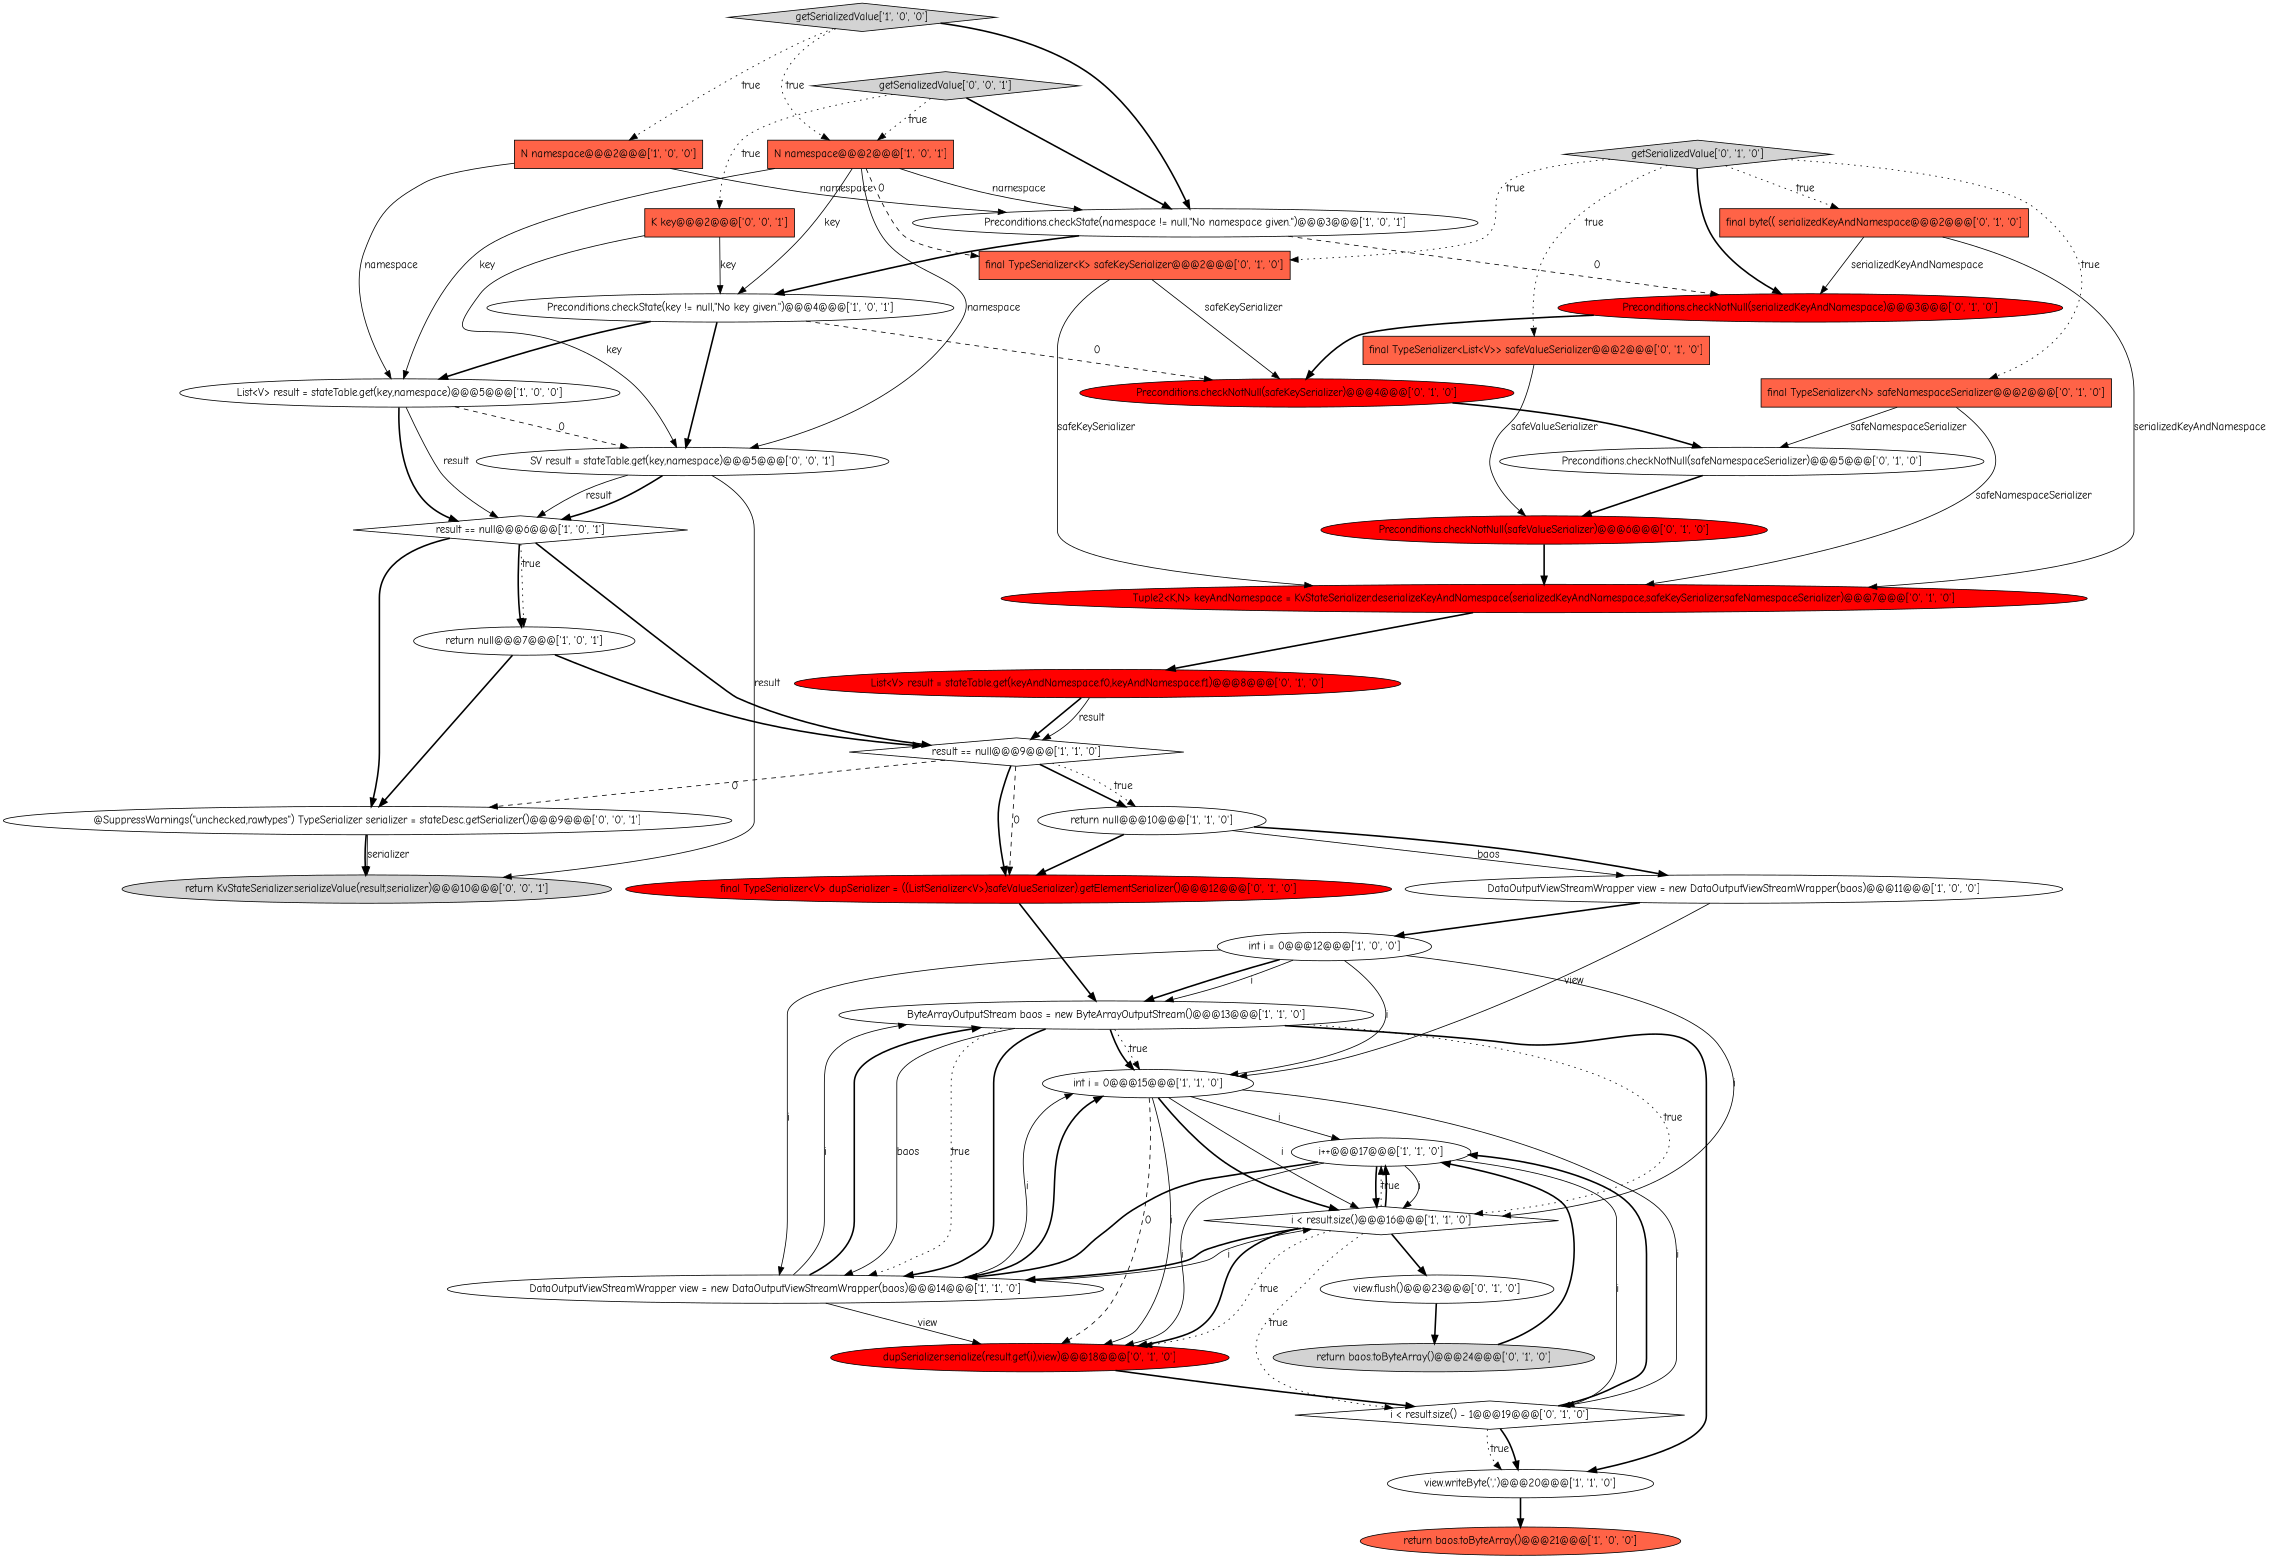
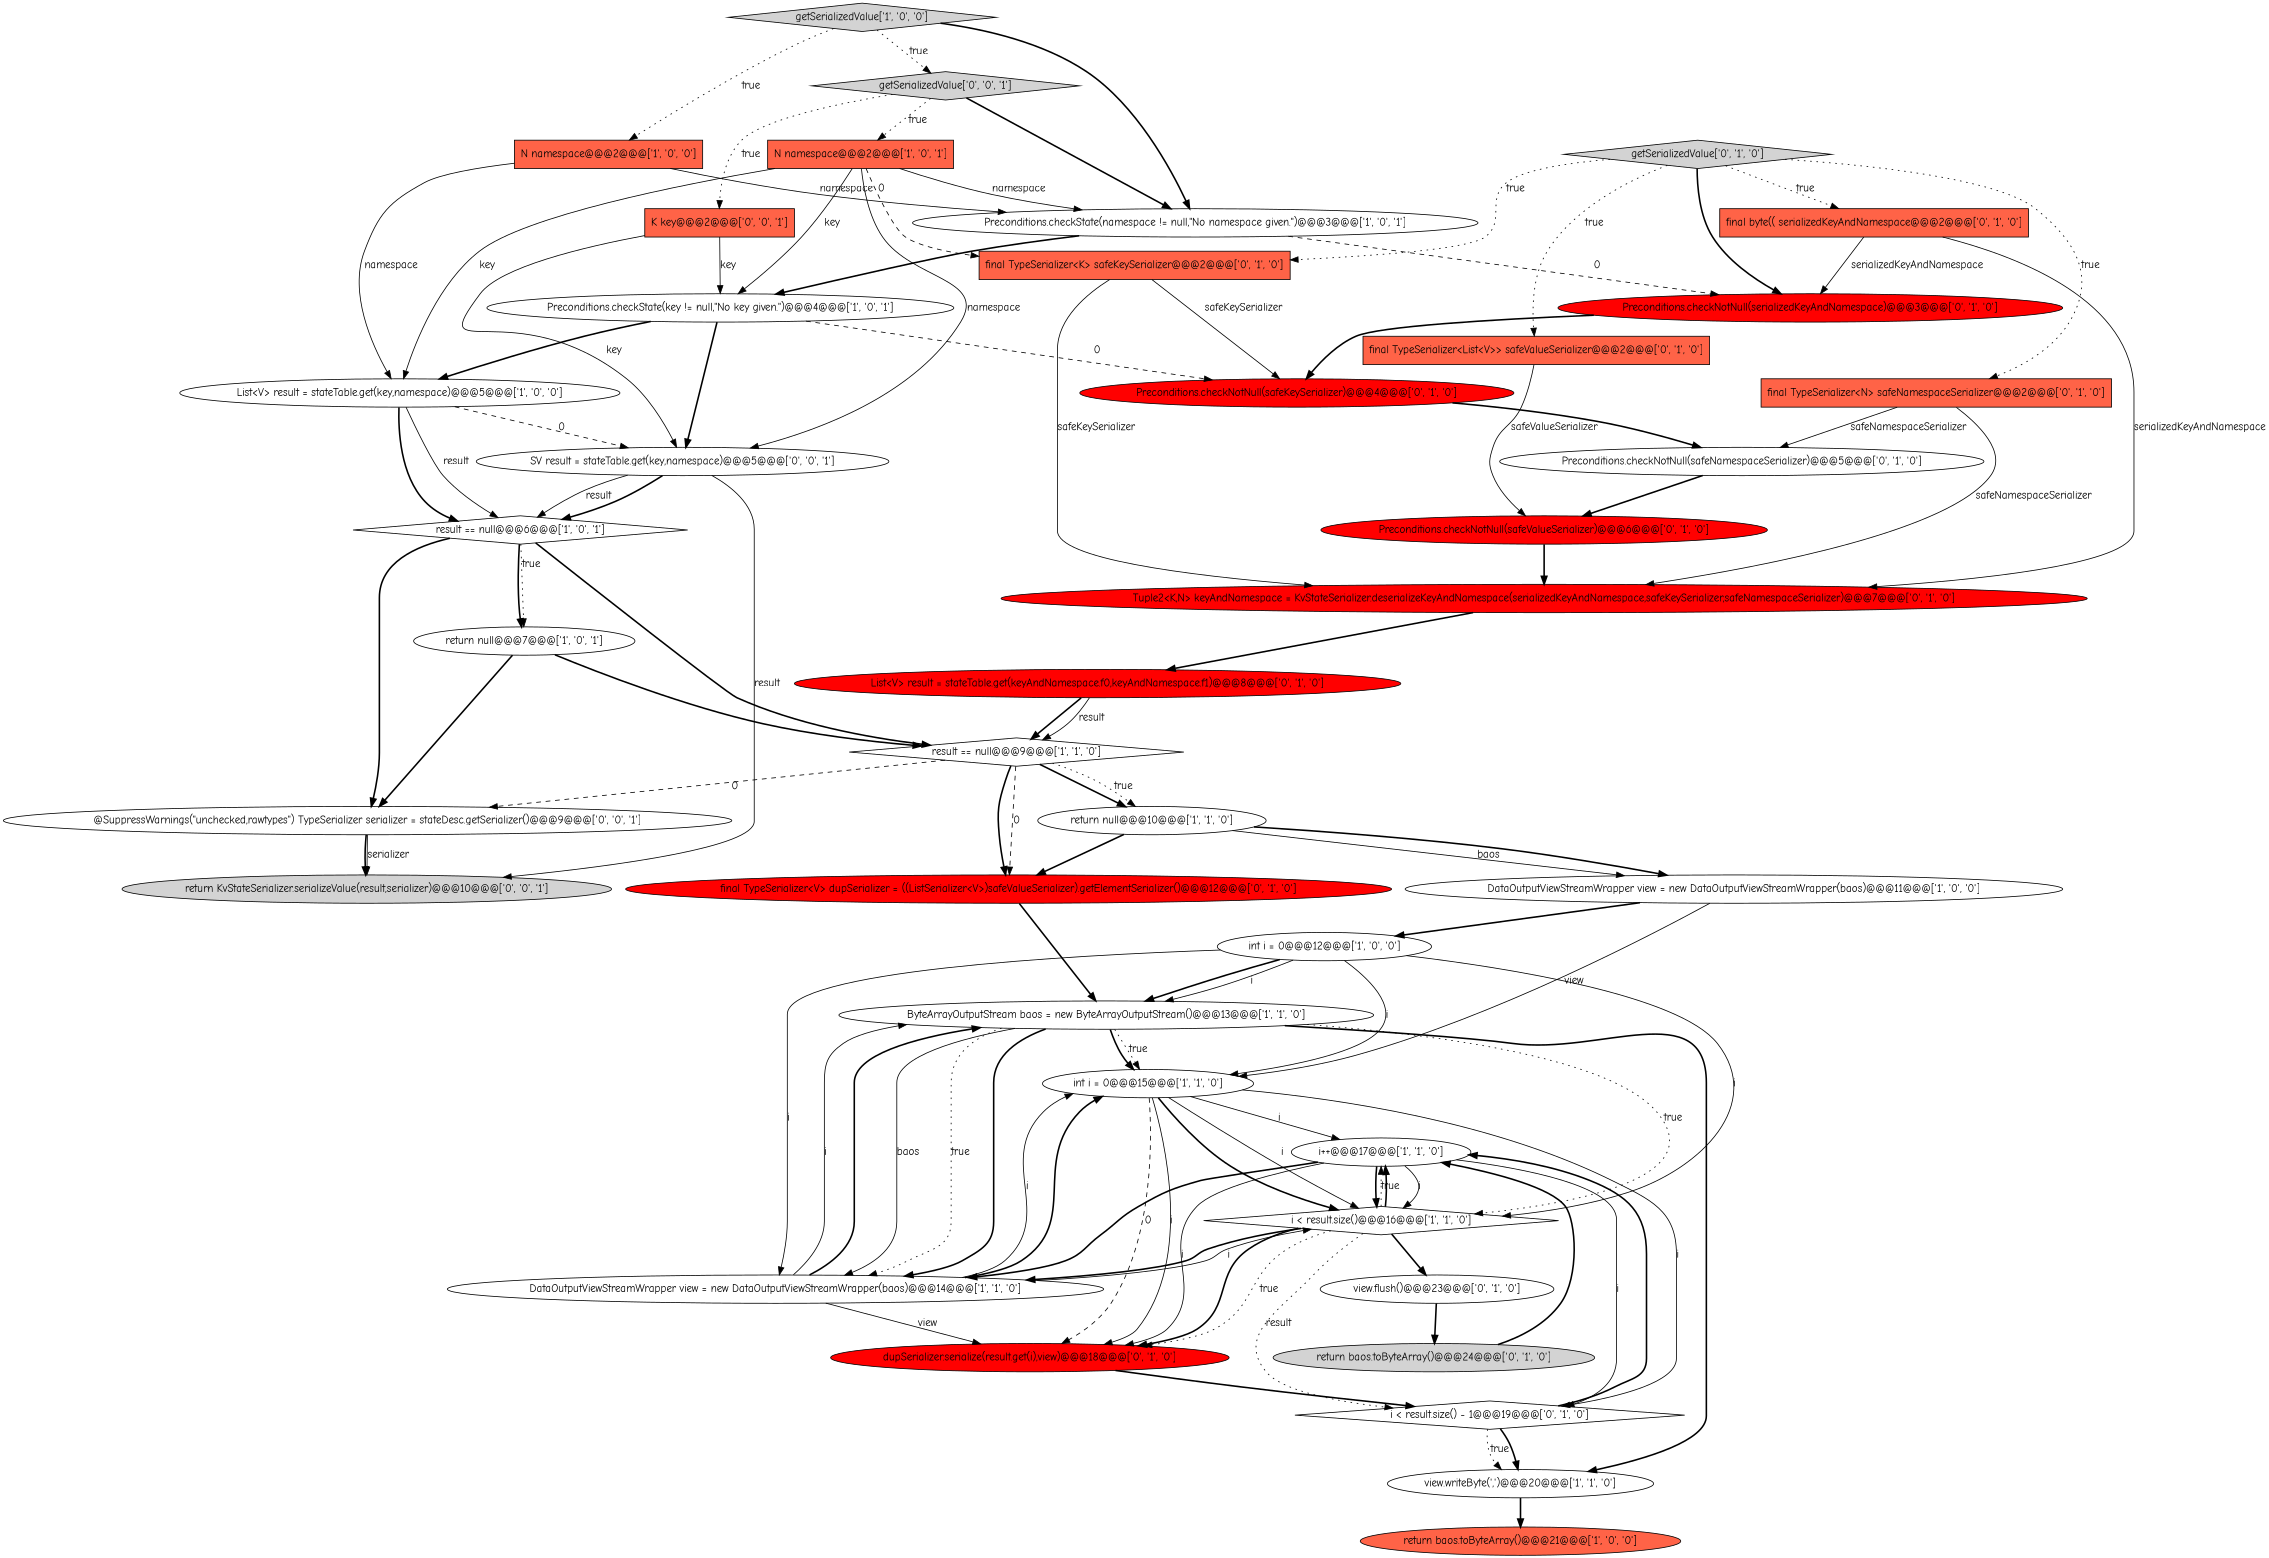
  digraph {
    fontname="Comic Neue"
    node [fillcolor=white fontname="Comic Neue" shape=ellipse style=filled]
    edge [fontname="Comic Neue" style=bold]
    n1 [fillcolor=red label="Preconditions.checkNotNull(safeValueSerializer)@@@6@@@['0', '1', '0']"]
    n2 [fillcolor=red label="Tuple2<K,N> keyAndNamespace = KvStateSerializer.deserializeKeyAndNamespace(serializedKeyAndNamespace,safeKeySerializer,safeNamespaceSerializer)@@@7@@@['0', '1', '0']"]
    n3 [fillcolor=red label="List<V> result = stateTable.get(keyAndNamespace.f0,keyAndNamespace.f1)@@@8@@@['0', '1', '0']"]
    n4 [label="SV result = stateTable.get(key,namespace)@@@5@@@['0', '0', '1']"]
    n5 [label="result == null@@@6@@@['1', '0', '1']" shape=diamond]
    n6 [fillcolor=lightgray label="return KvStateSerializer.serializeValue(result,serializer)@@@10@@@['0', '0', '1']"]
    n7 [label="result == null@@@9@@@['1', '1', '0']" shape=diamond]
    n8 [label="@SuppressWarnings(\"unchecked,rawtypes\") TypeSerializer serializer = stateDesc.getSerializer()@@@9@@@['0', '0', '1']"]
    n9 [label="return null@@@7@@@['1', '0', '1']"]
    n10 [fillcolor=tomato label="final byte(( serializedKeyAndNamespace@@@2@@@['0', '1', '0']" shape=box]
    n11 [fillcolor=red label="Preconditions.checkNotNull(serializedKeyAndNamespace)@@@3@@@['0', '1', '0']"]
    n12 [fillcolor=red label="Preconditions.checkNotNull(safeKeySerializer)@@@4@@@['0', '1', '0']"]
    n13 [label="Preconditions.checkNotNull(safeNamespaceSerializer)@@@5@@@['0', '1', '0']"]
    n14 [label="return null@@@10@@@['1', '1', '0']"]
    n15 [fillcolor=red label="final TypeSerializer<V> dupSerializer = ((ListSerializer<V>)safeValueSerializer).getElementSerializer()@@@12@@@['0', '1', '0']"]
    n16 [fillcolor=tomato label="N namespace@@@2@@@['1', '0', '1']" shape=box]
    n17 [label="Preconditions.checkState(key != null,\"No key given.\")@@@4@@@['1', '0', '1']"]
    n18 [fillcolor=tomato label="final TypeSerializer<K> safeKeySerializer@@@2@@@['0', '1', '0']" shape=box]
    n19 [label="Preconditions.checkState(namespace != null,\"No namespace given.\")@@@3@@@['1', '0', '1']"]
    n20 [label="List<V> result = stateTable.get(key,namespace)@@@5@@@['1', '0', '0']"]
    n21 [label="DataOutputViewStreamWrapper view = new DataOutputViewStreamWrapper(baos)@@@11@@@['1', '0', '0']"]
    n22 [label="int i = 0@@@15@@@['1', '1', '0']"]
    n23 [label="int i = 0@@@12@@@['1', '0', '0']"]
    n24 [label="i++@@@17@@@['1', '1', '0']"]
    n25 [fillcolor=red label="dupSerializer.serialize(result.get(i),view)@@@18@@@['0', '1', '0']"]
    n26 [label="i < result.size()@@@16@@@['1', '1', '0']" shape=diamond]
    n27 [label="i < result.size() - 1@@@19@@@['0', '1', '0']" shape=diamond]
    n28 [label="ByteArrayOutputStream baos = new ByteArrayOutputStream()@@@13@@@['1', '1', '0']"]
    n29 [label="DataOutputViewStreamWrapper view = new DataOutputViewStreamWrapper(baos)@@@14@@@['1', '1', '0']"]
    n30 [fillcolor=tomato label="return baos.toByteArray()@@@21@@@['1', '0', '0']"]
    n31 [label="view.writeByte(',')@@@20@@@['1', '1', '0']"]
    n32 [label="view.flush()@@@23@@@['0', '1', '0']"]
    n33 [fillcolor=tomato label="final TypeSerializer<List<V>> safeValueSerializer@@@2@@@['0', '1', '0']" shape=box]
    n34 [fillcolor=lightgray label="return baos.toByteArray()@@@24@@@['0', '1', '0']"]
    n35 [fillcolor=lightgray label="getSerializedValue['0', '1', '0']" shape=diamond]
    n36 [fillcolor=tomato label="final TypeSerializer<N> safeNamespaceSerializer@@@2@@@['0', '1', '0']" shape=box]
    n37 [fillcolor=lightgray label="getSerializedValue['1', '0', '0']" shape=diamond]
    n38 [fillcolor=tomato label="N namespace@@@2@@@['1', '0', '0']" shape=box]
    n39 [fillcolor=lightgray label="getSerializedValue['0', '0', '1']" shape=diamond]
    n40 [fillcolor=tomato label="K key@@@2@@@['0', '0', '1']" shape=box]
    n1 -> n2
    n2 -> n3
    n3 -> n7
    n3 -> n7 [label=result style=solid]
    n4 -> n5
    n4 -> n5 [label=result style=solid]
    n4 -> n6 [label=result style=solid]
    n5 -> n7
    n5 -> n8
    n5 -> n9 [label=true style=dotted]
    n5 -> n9
    n7 -> n8 [label=0 style=dashed]
    n7 -> n14
    n7 -> n14 [label=true style=dotted]
    n7 -> n15
    n7 -> n15 [label=0 style=dashed]
    n8 -> n6
    n8 -> n6 [label=serializer style=solid]
    n9 -> n7
    n9 -> n8
    n10 -> n2 [label=serializedKeyAndNamespace style=solid]
    n10 -> n11 [label=serializedKeyAndNamespace style=solid]
    n11 -> n12
    n12 -> n13
    n13 -> n1
    n14 -> n15
    n14 -> n21 [label=baos style=solid]
    n14 -> n21
    n15 -> n28
    n16 -> n4 [label=namespace style=solid]
    n16 -> n17 [label=key style=solid]
    n16 -> n18 [label=0 style=dashed]
    n16 -> n19 [label=namespace style=solid]
    n16 -> n20 [label=key style=solid]
    n17 -> n4
    n17 -> n12 [label=0 style=dashed]
    n17 -> n20
    n18 -> n2 [label=safeKeySerializer style=solid]
    n18 -> n12 [label=safeKeySerializer style=solid]
    n19 -> n11 [label=0 style=dashed]
    n19 -> n17
    n20 -> n4 [label=0 style=dashed]
    n20 -> n5
    n20 -> n5 [label=result style=solid]
    n21 -> n22 [label=view style=solid]
    n21 -> n23
    n22 -> n24 [label=i style=solid]
    n22 -> n25 [label=i style=solid]
    n22 -> n25 [label=0 style=dashed]
    n22 -> n26 [label=i style=solid]
    n22 -> n26
    n22 -> n27 [label=i style=solid]
    n23 -> n22 [label=i style=solid]
    n23 -> n26 [label=i style=solid]
    n23 -> n28
    n23 -> n28 [label=i style=solid]
    n23 -> n29 [label=i style=solid]
    n24 -> n25 [label=i style=solid]
    n24 -> n26 [label=i style=solid]
    n24 -> n26
    n24 -> n27 [label=i style=solid]
    n24 -> n29
    n25 -> n27
    n26 -> n24
    n26 -> n24 [label=true style=dotted]
    n26 -> n25
    n26 -> n25 [label=true style=dotted]
-   n26 -> n27 [label=true style=dotted]
+   n26 -> n27 [label=result style=dotted]
    n26 -> n29
    n26 -> n32
    n27 -> n24
    n27 -> n31 [label=true style=dotted]
    n27 -> n31
    n28 -> n22
    n28 -> n22 [label=true style=dotted]
    n28 -> n26 [label=true style=dotted]
    n28 -> n29
    n28 -> n29 [label=true style=dotted]
    n28 -> n29 [label=baos style=solid]
    n28 -> n31
    n29 -> n22 [label=i style=solid]
    n29 -> n22
    n29 -> n25 [label=view style=solid]
    n29 -> n26 [label=i style=solid]
    n29 -> n28 [label=i style=solid]
    n29 -> n28
    n31 -> n30
    n32 -> n34
    n33 -> n1 [label=safeValueSerializer style=solid]
    n34 -> n24
    n35 -> n10 [label=true style=dotted]
    n35 -> n11
    n35 -> n18 [label=true style=dotted]
    n35 -> n33 [label=true style=dotted]
    n35 -> n36 [label=true style=dotted]
    n36 -> n2 [label=safeNamespaceSerializer style=solid]
    n36 -> n13 [label=safeNamespaceSerializer style=solid]
-   n37 -> n16 [label=true style=dotted]
+   n37 -> n39 [label=true style=dotted]
    n37 -> n19
    n37 -> n38 [label=true style=dotted]
    n38 -> n19 [label=namespace style=solid]
    n38 -> n20 [label=namespace style=solid]
    n39 -> n16 [label=true style=dotted]
    n39 -> n19
    n39 -> n40 [label=true style=dotted]
    n40 -> n4 [label=key style=solid]
    n40 -> n17 [label=key style=solid]
  }
